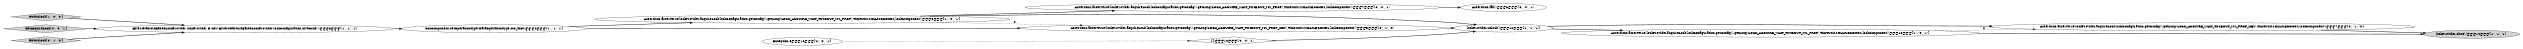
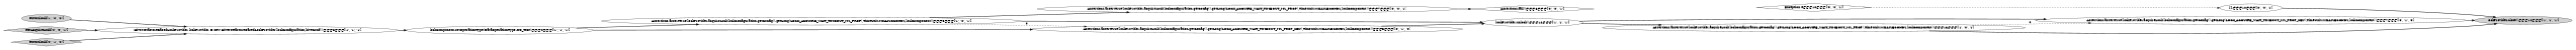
  digraph {
    rankdir=LR
    node [fillcolor=white shape=ellipse style=filled]
    edge [style=bold]
-   n1 [label="Assertions.fail()@@@8@@@['0', '0', '1']"]
+   n1 [label="Assertions.fail()@@@8@@@['0', '0', '1']" shape=diamond]
    n2 [label="lockProvider.unlock()@@@12@@@['1', '1', '1']"]
    n3 [label="Assertions.assertTrue(lockProvider.acquireLock(lockConfiguration.getConfig().getLong(LOCK_ACQUIRE_WAIT_TIMEOUT_MS_PROP_KEY),TimeUnit.MILLISECONDS,lockComponent))@@@7@@@['0', '1', '0']"]
    n4 [label="Assertions.assertTrue(lockProvider.acquireLock(lockConfiguration.getConfig().getLong(LOCK_ACQUIRE_WAIT_TIMEOUT_MS_PROP),TimeUnit.MILLISECONDS,lockComponent))@@@13@@@['1', '0', '1']"]
    n5 [label="Assertions.assertTrue(lockProvider.acquireLock(lockConfiguration.getConfig().getLong(LOCK_ACQUIRE_WAIT_TIMEOUT_MS_PROP),TimeUnit.MILLISECONDS,lockComponent))@@@5@@@['1', '0', '1']"]
    n6 [label="Assertions.assertTrue(lockProvider.acquireLock(lockConfiguration.getConfig().getLong(LOCK_ACQUIRE_WAIT_TIMEOUT_MS_PROP_KEY),TimeUnit.MILLISECONDS,lockComponent))@@@5@@@['0', '1', '0']"]
    n7 [label="Assertions.assertTrue(lockProvider.acquireLock(lockConfiguration.getConfig().getLong(LOCK_ACQUIRE_WAIT_TIMEOUT_MS_PROP),TimeUnit.MILLISECONDS,lockComponent))@@@7@@@['0', '0', '1']"]
    n8 [fillcolor=lightgray label="lockProvider.close()@@@14@@@['1', '1', '1']"]
-   n9 [fillcolor=lightgray label="testUnlock['1', '0', '0']" shape=diamond]
+   n9 [fillcolor=lightgray label="testUnlock['1', '0', '0']"]
    n10 [label="HiveMetastoreBasedLockProvider lockProvider = new HiveMetastoreBasedLockProvider(lockConfiguration,hiveConf())@@@3@@@['1', '1', '1']"]
    n11 [label="lockComponent.setOperationType(DataOperationType.NO_TXN)@@@4@@@['1', '1', '1']"]
-   n12 [label="Exception e@@@10@@@['0', '0', '1']"]
-   n13 [label="{}@@@10@@@['0', '0', '1']" shape=diamond]
+   n12 [label="Exception e@@@10@@@['0', '0', '1']" shape=diamond]
+   n13 [label="{}@@@10@@@['0', '0', '1']"]
    n14 [fillcolor=lightgray label="testAcquireLock['0', '0', '1']" shape=diamond]
    n15 [fillcolor=lightgray label="testUnlock['0', '1', '0']" shape=diamond]
    n2 -> n3
    n2 -> n4
    n3 -> n8
    n4 -> n3 [label=0 style=dashed]
    n4 -> n8
    n5 -> n2
    n5 -> n6 [label=0 style=dashed]
    n5 -> n7
    n6 -> n2
    n7 -> n1
    n9 -> n10
    n10 -> n11
    n11 -> n5
    n11 -> n6
    n12 -> n13 [style=dashed]
-   n13 -> n2
+   n13 -> n8
    n14 -> n10
    n15 -> n10
  }
